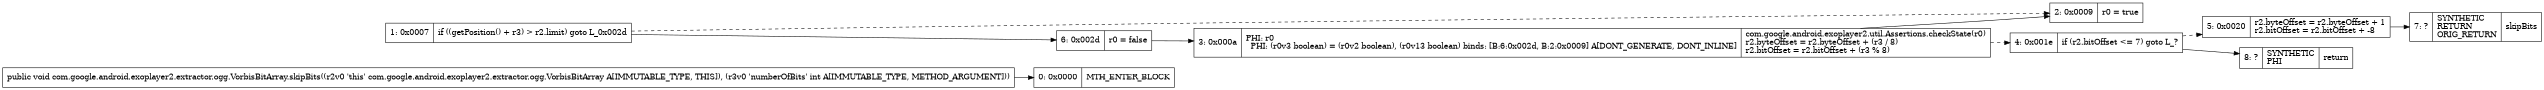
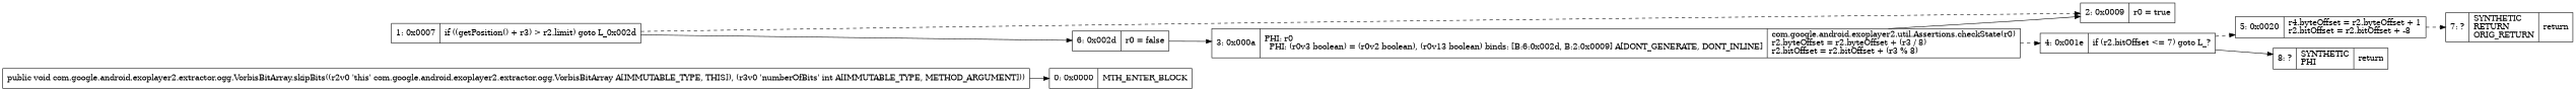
  digraph {
    rankdir=LR
    node [shape=record]
    n1 [label="{0\:\ 0x0000|MTH_ENTER_BLOCK\l}"]
    n2 [label="{1\:\ 0x0007|if ((getPosition() + r3) \> r2.limit) goto L_0x002d\l}"]
    n3 [label="{2\:\ 0x0009|r0 = true\l}"]
    n4 [label="{6\:\ 0x002d|r0 = false\l}"]
    n5 [label="{3\:\ 0x000a|PHI: r0 \l  PHI: (r0v3 boolean) = (r0v2 boolean), (r0v13 boolean) binds: [B:6:0x002d, B:2:0x0009] A[DONT_GENERATE, DONT_INLINE]\l|com.google.android.exoplayer2.util.Assertions.checkState(r0)\lr2.byteOffset = r2.byteOffset + (r3 \/ 8)\lr2.bitOffset = r2.bitOffset + (r3 % 8)\l}"]
    n6 [label="{4\:\ 0x001e|if (r2.bitOffset \<= 7) goto L_?\l}"]
-   n7 [label="{5\:\ 0x0020|r2.byteOffset = r2.byteOffset + 1\lr2.bitOffset = r2.bitOffset + \-8\l}"]
+   n7 [label="{5\:\ 0x0020|r4.byteOffset = r2.byteOffset + 1\lr2.bitOffset = r2.bitOffset + \-8\l}"]
    n8 [label="{8\:\ ?|SYNTHETIC\lPHI\l|return\l}"]
-   n9 [label="{7\:\ ?|SYNTHETIC\lRETURN\lORIG_RETURN\l|skipBits\l}"]
+   n9 [label="{7\:\ ?|SYNTHETIC\lRETURN\lORIG_RETURN\l|return\l}"]
    n10 [label="{public void com.google.android.exoplayer2.extractor.ogg.VorbisBitArray.skipBits((r2v0 'this' com.google.android.exoplayer2.extractor.ogg.VorbisBitArray A[IMMUTABLE_TYPE, THIS]), (r3v0 'numberOfBits' int A[IMMUTABLE_TYPE, METHOD_ARGUMENT])) }"]
    n2 -> n3 [style=dashed]
    n2 -> n4
    n4 -> n5
    n5 -> n3
    n5 -> n6 [style=dashed]
    n6 -> n7 [style=dashed]
    n6 -> n8
-   n7 -> n9
+   n7 -> n9 [style=dashed]
    n10 -> n1
  }
